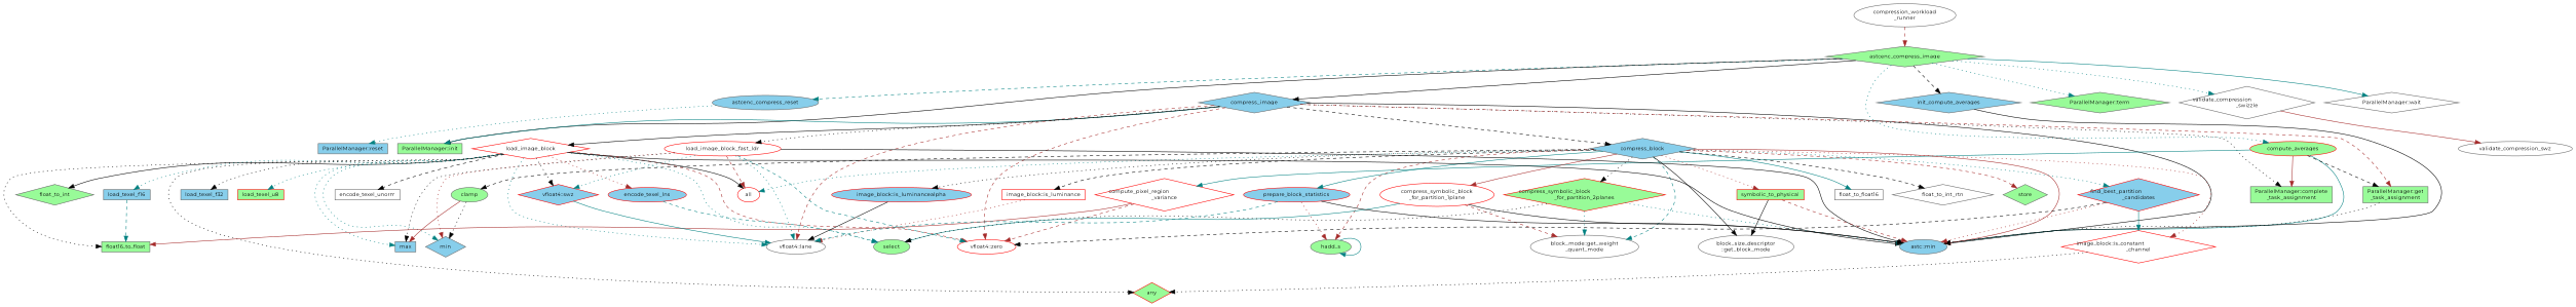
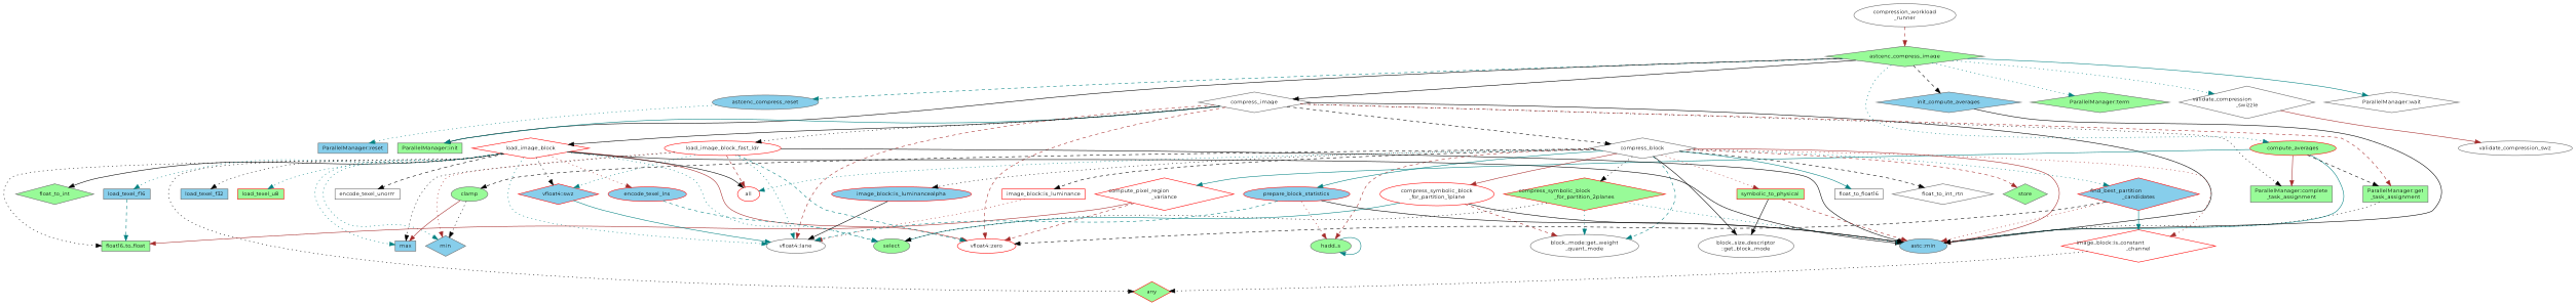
  digraph {
    fontname=Montserrat
    rankdir=TB
    node [color=grey40 fillcolor=white fontname=Montserrat fontsize=10 shape=ellipse style=filled]
    edge [color=black fontname=Montserrat fontsize=10 labelfontname=Helvetica labelfontsize=10 style=dotted]
    n1 [color=gray40 fontcolor=black height=0.2 label="compression_workload\l_runner" width=0.4]
    n2 [fillcolor=palegreen height=0.2 label=astcenc_compress_image shape=diamond width=0.4]
    n3 [fillcolor=skyblue height=0.2 label=astcenc_compress_reset width=0.4]
-   n4 [fillcolor=skyblue height=0.2 label=compress_image shape=diamond width=0.4]
+   n4 [height=0.2 label=compress_image shape=diamond width=0.4]
    n5 [fillcolor=palegreen height=0.2 label="ParallelManager::init" shape=box width=0.4]
    n6 [color=red fillcolor=palegreen height=0.2 label=compute_averages width=0.4]
    n7 [fillcolor=skyblue height=0.2 label=init_compute_averages shape=diamond width=0.4]
    n8 [fillcolor=palegreen height=0.2 label="ParallelManager::term" shape=diamond width=0.4]
    n9 [height=0.2 label="validate_compression\l_swizzle" shape=diamond width=0.4]
    n10 [height=0.2 label="ParallelManager::wait" shape=diamond width=0.4]
    n11 [fillcolor=skyblue height=0.2 label="ParallelManager::reset" shape=box width=0.4]
    n12 [fillcolor=palegreen height=0.2 label="ParallelManager::complete\l_task_assignment" shape=box width=0.4]
-   n13 [fillcolor=skyblue height=0.2 label=compress_block shape=diamond width=0.4]
+   n13 [height=0.2 label=compress_block shape=diamond width=0.4]
    n14 [fillcolor=skyblue height=0.2 label="astc::min" width=0.4]
    n15 [color=red height=0.2 label="vfloat4::zero" width=0.4]
    n16 [height=0.2 label="vfloat4::lane" width=0.4]
    n17 [fillcolor=palegreen height=0.2 label="ParallelManager::get\l_task_assignment" shape=box width=0.4]
    n18 [color=red height=0.2 label=load_image_block shape=diamond width=0.4]
    n19 [color=red height=0.2 label=load_image_block_fast_ldr width=0.4]
    n20 [color=red height=0.2 label="compute_pixel_region\l_variance" shape=diamond width=0.4]
    n21 [height=0.2 label=validate_compression_swz width=0.4]
    n22 [color=red height=0.2 label=all width=0.4]
    n23 [fillcolor=palegreen height=0.2 label=clamp width=0.4]
    n24 [color=red height=0.2 label="compress_symbolic_block\l_for_partition_1plane" width=0.4]
    n25 [height=0.2 label="block_mode::get_weight\l_quant_mode" width=0.4]
    n26 [color=red fillcolor=palegreen height=0.2 label="compress_symbolic_block\l_for_partition_2planes" shape=diamond width=0.4]
    n27 [color=red fillcolor=skyblue height=0.2 label="find_best_partition\l_candidates" shape=diamond width=0.4]
    n28 [color=red height=0.2 label="image_block::is_constant\l_channel" shape=diamond width=0.4]
    n29 [height=0.2 label=float_to_float16 shape=box width=0.4]
    n30 [height=0.2 label=float_to_int_rtn shape=diamond width=0.4]
    n31 [height=0.2 label="block_size_descriptor\l::get_block_mode" width=0.4]
    n32 [fillcolor=palegreen height=0.2 label=hadd_s width=0.4]
    n33 [color=red height=0.2 label="image_block::is_luminance" shape=box width=0.4]
    n34 [color=red fillcolor=skyblue height=0.2 label="image_block::is_luminancealpha" width=0.4]
    n35 [color=red fillcolor=skyblue height=0.2 label=prepare_block_statistics width=0.4]
    n36 [fillcolor=palegreen height=0.2 label=store shape=diamond width=0.4]
    n37 [color=red fillcolor=palegreen height=0.2 label=symbolic_to_physical shape=box width=0.4]
    n38 [fillcolor=skyblue height=0.2 label=max shape=box width=0.4]
    n39 [fillcolor=skyblue height=0.2 label=min shape=diamond width=0.4]
    n40 [fillcolor=palegreen height=0.2 label=select width=0.4]
    n41 [color=red fillcolor=palegreen height=0.2 label=any shape=diamond width=0.4]
    n42 [color=red fillcolor=skyblue height=0.2 label=encode_texel_lns width=0.4]
    n43 [height=0.2 label=encode_texel_unorm shape=box width=0.4]
    n44 [fillcolor=palegreen height=0.2 label=float16_to_float shape=box width=0.4]
    n45 [fillcolor=palegreen height=0.2 label=float_to_int shape=diamond width=0.4]
    n46 [fillcolor=skyblue height=0.2 label=load_texel_f16 shape=box width=0.4]
    n47 [fillcolor=skyblue height=0.2 label=load_texel_f32 shape=box width=0.4]
    n48 [color=red fillcolor=palegreen height=0.2 label=load_texel_u8 shape=box width=0.4]
    n49 [color=red fillcolor=skyblue height=0.2 label="vfloat4::swz" shape=diamond width=0.4]
    n1 -> n2 [color=brown style=dashed]
    n2 -> n3 [color=teal style=dashed]
    n2 -> n4 [style=solid]
    n2 -> n5 [style=solid]
    n2 -> n6 [color=teal]
    n2 -> n7 [style=dashed]
    n2 -> n8 [color=teal]
    n2 -> n9 [color=teal]
    n2 -> n10 [color=teal style=solid]
    n3 -> n11 [color=teal]
    n4 -> n5 [color=teal style=solid]
    n4 -> n12
    n4 -> n13 [style=dashed]
    n4 -> n14 [style=solid]
    n4 -> n15 [color=brown style=dashed]
    n4 -> n16 [color=brown style=dashed]
    n4 -> n17 [color=brown style=dashed]
    n4 -> n18 [style=solid]
    n4 -> n19
    n6 -> n12 [color=brown style=solid]
    n6 -> n14 [color=teal style=solid]
    n6 -> n17 [style=dashed]
    n6 -> n20 [color=teal style=solid]
    n7 -> n14 [style=solid]
    n9 -> n21 [color=brown style=solid]
    n13 -> n14 [color=brown style=solid]
    n13 -> n22 [color=teal]
    n13 -> n23 [style=dashed]
    n13 -> n24 [color=brown style=solid]
    n13 -> n25 [color=teal style=dashed]
    n13 -> n26
    n13 -> n27 [color=teal]
    n13 -> n28 [color=brown]
    n13 -> n29 [color=teal style=solid]
    n13 -> n30 [style=dashed]
    n13 -> n31 [style=solid]
    n13 -> n32 [color=brown style=dashed]
    n13 -> n33 [style=dashed]
    n13 -> n34
    n13 -> n35 [color=teal style=solid]
    n13 -> n36 [color=brown style=dashed]
    n13 -> n37 [color=brown]
    n17 -> n14
    n18 -> n14 [style=solid]
-   n18 -> n15 [color=brown style=dashed]
+   n18 -> n15 [color=brown style=solid]
    n18 -> n16 [color=teal]
    n18 -> n22 [style=solid]
    n18 -> n38 [color=teal]
    n18 -> n39 [color=teal]
    n18 -> n40 [color=teal]
    n18 -> n41
    n18 -> n42 [color=brown]
    n18 -> n43 [style=dashed]
    n18 -> n44
    n18 -> n45 [style=solid]
    n18 -> n46 [color=teal]
    n18 -> n47
    n18 -> n48 [color=teal]
    n18 -> n49
    n19 -> n14 [style=solid]
    n19 -> n15 [color=teal style=dashed]
    n19 -> n16 [color=teal]
    n19 -> n22 [color=brown style=dashed]
    n19 -> n38
    n19 -> n39 [color=brown]
    n19 -> n49 [color=teal]
    n20 -> n15 [color=brown style=dashed]
    n20 -> n44 [color=brown style=solid]
    n23 -> n38 [color=brown style=solid]
    n23 -> n39
    n24 -> n14 [style=solid]
    n24 -> n25 [color=brown style=dashed]
    n24 -> n40 [color=teal style=solid]
    n26 -> n14 [color=teal]
    n26 -> n25 [color=teal]
    n26 -> n40
    n27 -> n14 [color=brown]
    n27 -> n15 [style=dashed]
    n27 -> n28 [color=teal style=solid]
    n28 -> n41
    n32 -> n32 [color=teal style=solid]
    n33 -> n16 [color=brown]
    n34 -> n16 [style=solid]
    n35 -> n14 [style=solid]
    n35 -> n16 [color=teal style=dashed]
    n35 -> n32 [color=brown]
    n37 -> n14 [color=brown style=dashed]
    n37 -> n31 [style=solid]
    n42 -> n40 [color=teal style=dashed]
    n46 -> n44 [color=teal style=dashed]
    n49 -> n16 [color=teal style=solid]
  }
